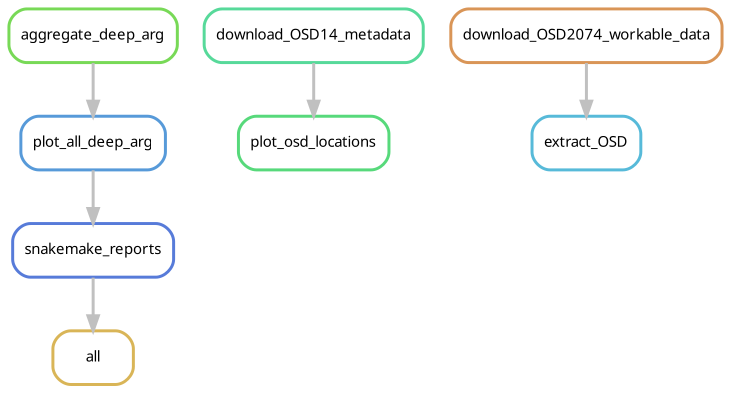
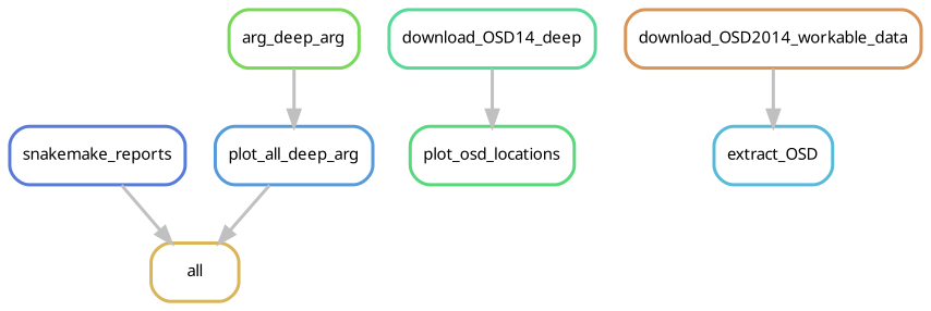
  digraph {
    bgcolor=white
    node [fontname=sans fontsize=10 penwidth=2 shape=box style=rounded]
    edge [color=grey penwidth=2]
    n1 [color="0.12 0.6 0.85" label=all]
    n2 [color="0.38 0.6 0.85" label=plot_osd_locations]
    n3 [color="0.62 0.6 0.85" label=snakemake_reports]
-   n4 [color="0.42 0.6 0.85" label=download_OSD14_metadata]
+   n4 [color="0.42 0.6 0.85" label=download_OSD14_deep]
    n5 [color="0.58 0.6 0.85" label=plot_all_deep_arg]
    n6 [color="0.54 0.6 0.85" label=extract_OSD]
-   n7 [color="0.29 0.6 0.85" label=aggregate_deep_arg]
-   n8 [color="0.08 0.6 0.85" label=download_OSD2074_workable_data]
+   n7 [color="0.29 0.6 0.85" label=arg_deep_arg]
+   n8 [color="0.08 0.6 0.85" label=download_OSD2014_workable_data]
    n3 -> n1
    n4 -> n2
-   n5 -> n3
+   n5 -> n1
    n7 -> n5
    n8 -> n6
  }
